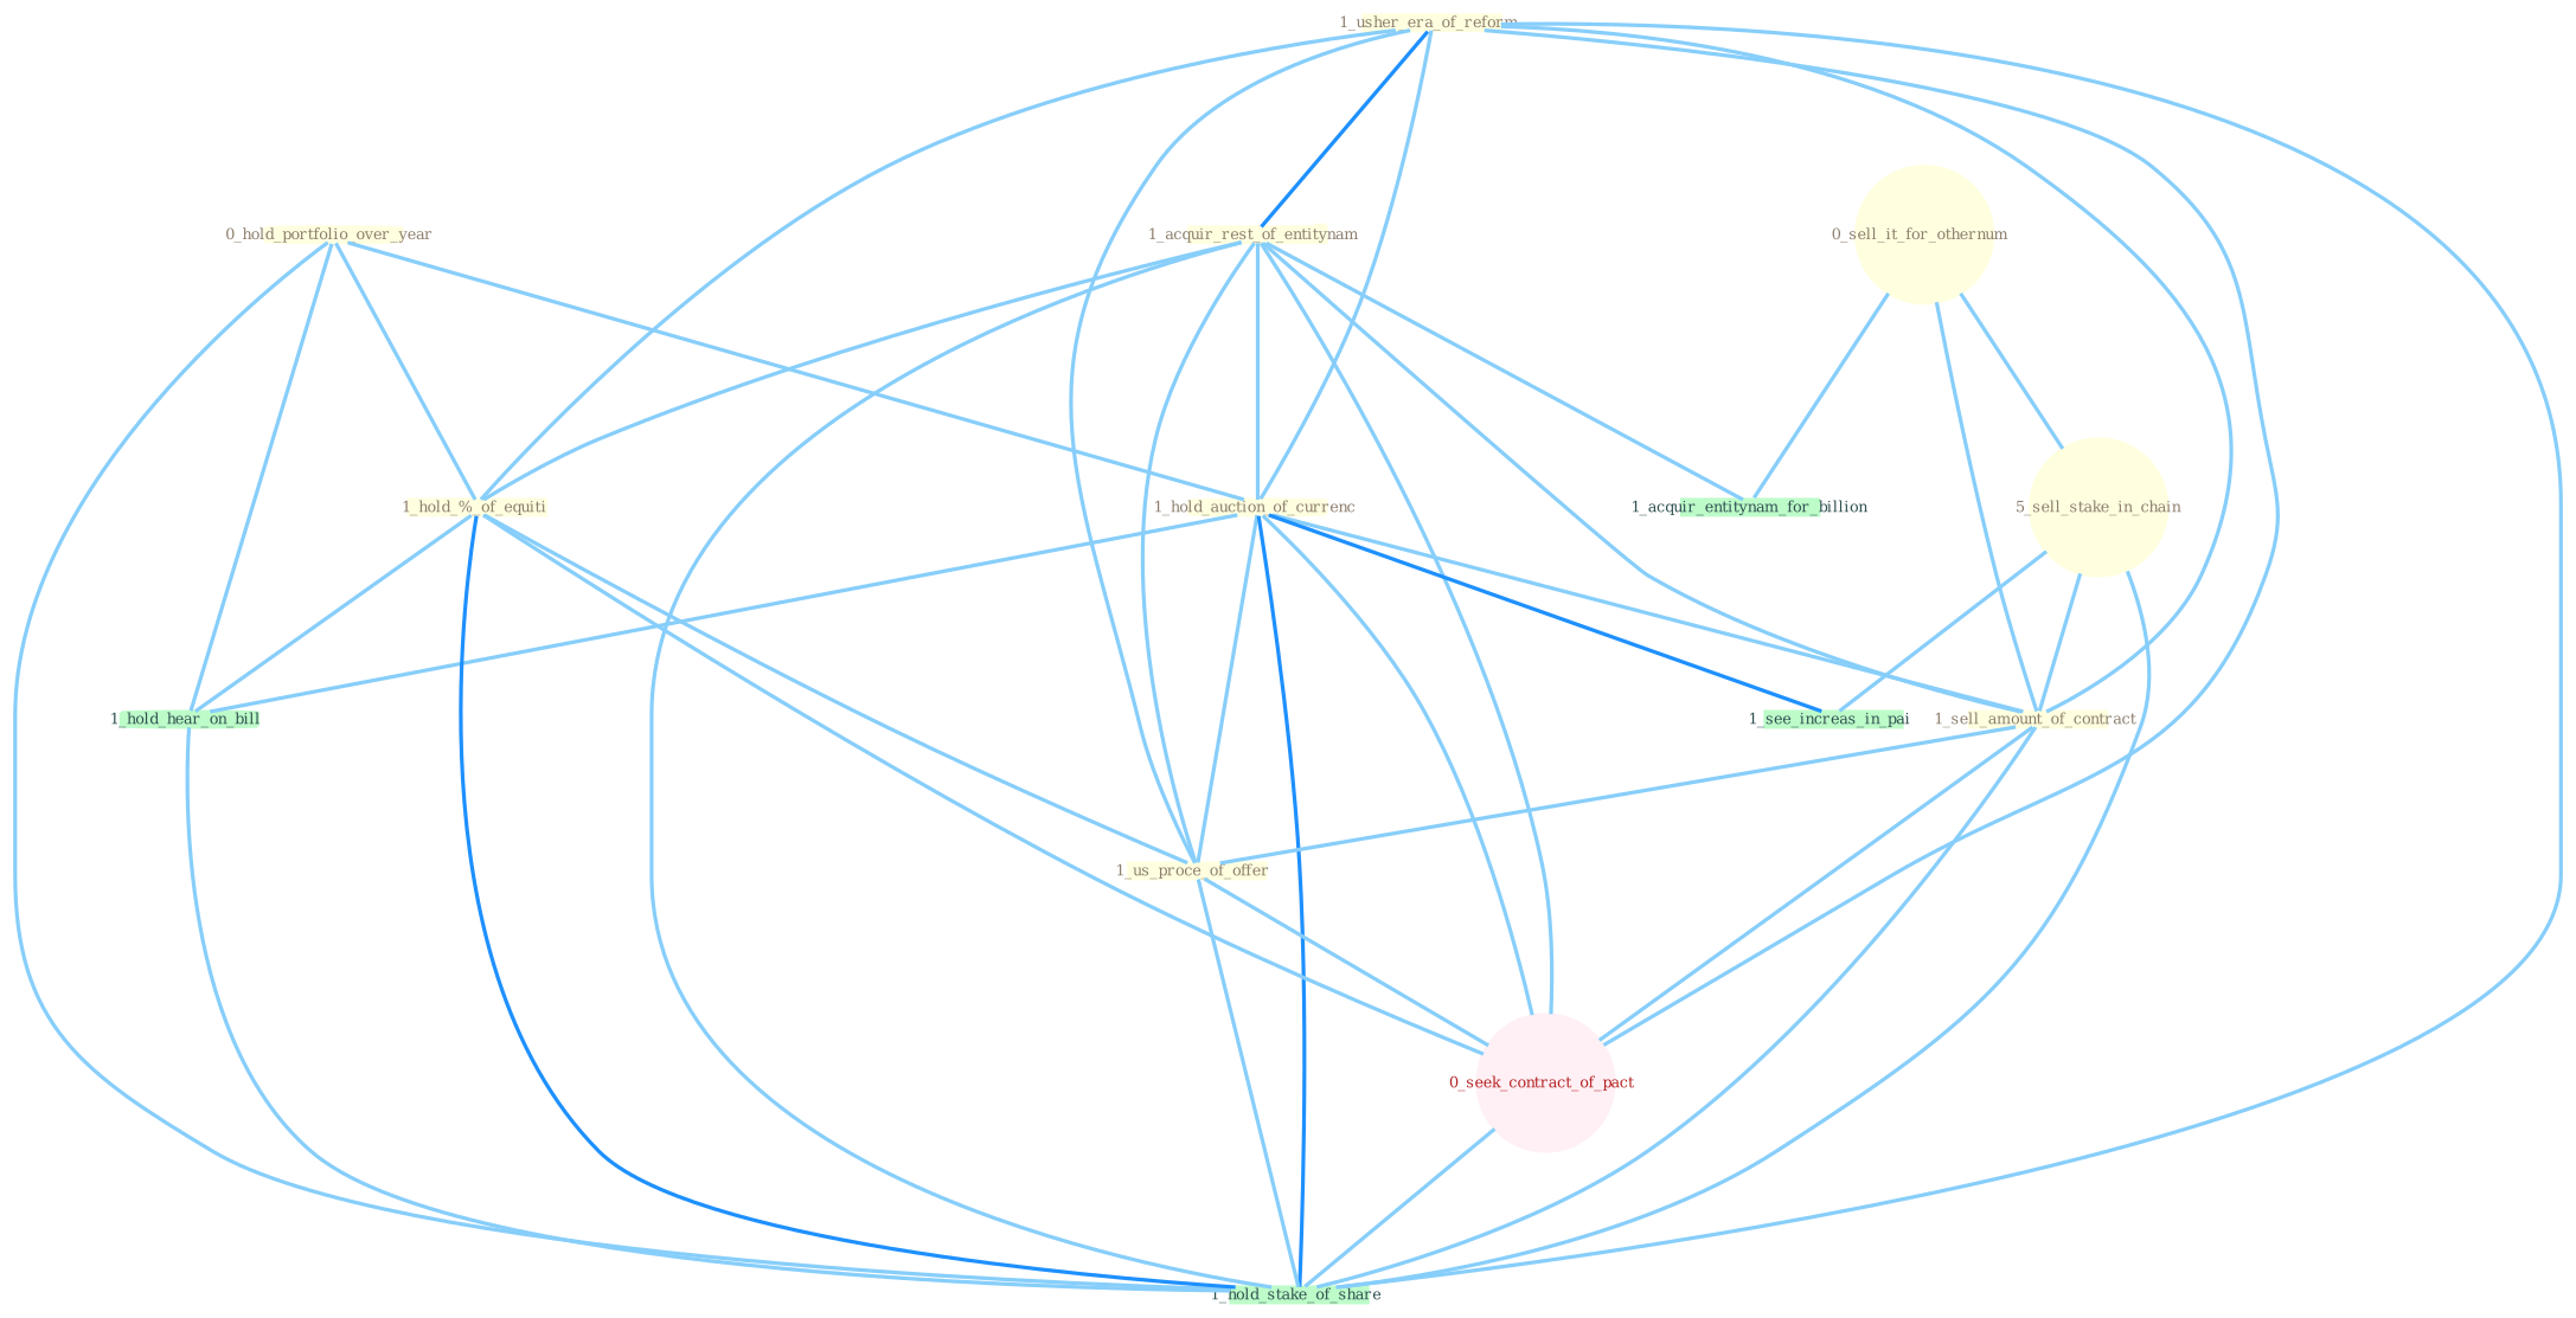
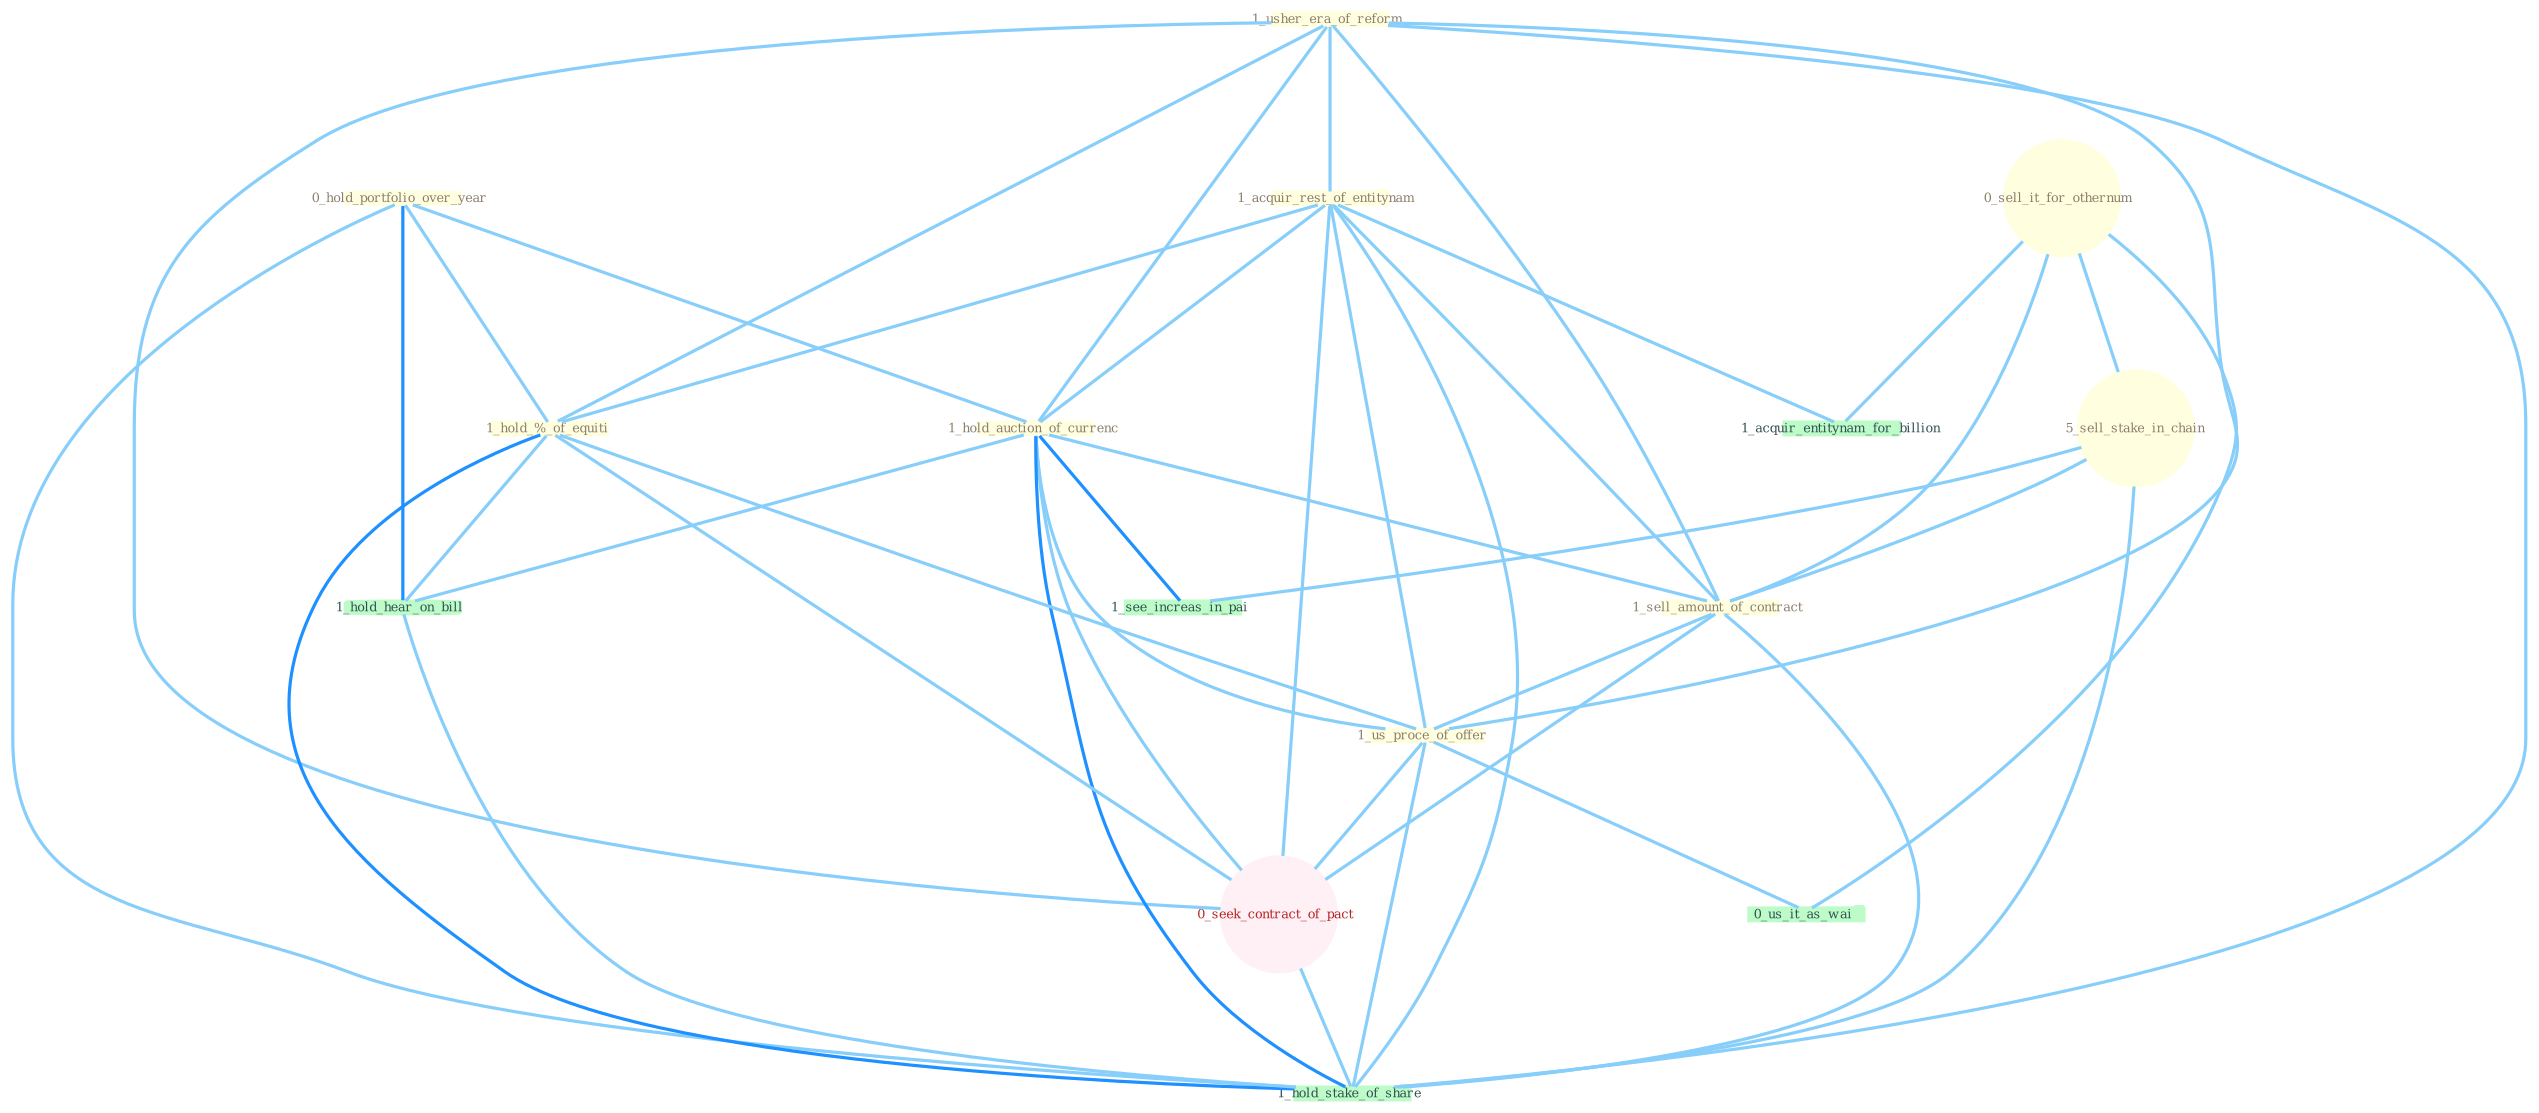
  graph {
    node [color="#ffffe0" fixedsize=true fontcolor="#8b7d6b" fontsize=4 shape=box style=filled]
    edge [color="#87cefa" w=1]
    "0_hold_portfolio_over_year " [height=.06 shape=cylinder width=.5]
    "1_usher_era_of_reform " [height=.06 width=.5]
    "1_acquir_rest_of_entitynam " [height=.06 shape=folder width=.5]
    "0_sell_it_for_othernum " [height=.06 shape=circle width=.5]
    n5 [height=.06 label="5_sell_stake_in_chain" shape=circle width=.5]
    "1_hold_auction_of_currenc " [height=.06 shape=cylinder width=.5]
    "1_hold_%_of_equiti " [height=.06 width=.5]
    "1_sell_amount_of_contract " [height=.06 width=.5]
    "1_us_proce_of_offer " [height=.06 width=.5]
    "0_seek_contract_of_pact " [color="#fff0f5" fontcolor="#b22222" height=.06 shape=circle width=.5]
    "1_hold_hear_on_bill " [color="#BDFCC9" fontcolor="#2f4f4f" height=.06 shape=cylinder width=.5]
    "1_hold_stake_of_share " [color="#BDFCC9" fontcolor="#2f4f4f" height=.06 shape=folder width=.5]
    n13 [color="#BDFCC9" fontcolor="#2f4f4f" height=.06 label="1_acquir_entitynam_for_billion" width=.5]
+   "0_us_it_as_wai " [color="#BDFCC9" fontcolor="#2f4f4f" height=.06 shape=folder width=.5]
    "1_see_increas_in_pai " [color="#BDFCC9" fontcolor="#2f4f4f" height=.06 width=.5]
    subgraph sub_1 {
      "0_hold_portfolio_over_year "
      "1_usher_era_of_reform "
      "1_acquir_rest_of_entitynam "
      "0_sell_it_for_othernum "
      n5
      "1_hold_auction_of_currenc "
      "1_hold_%_of_equiti "
      "1_sell_amount_of_contract "
      "1_us_proce_of_offer "
    }
    subgraph sub_2 {
      "0_seek_contract_of_pact "
    }
    "0_hold_portfolio_over_year " -- "1_hold_auction_of_currenc "
    "0_hold_portfolio_over_year " -- "1_hold_%_of_equiti "
-   "0_hold_portfolio_over_year " -- "1_hold_hear_on_bill "
+   "0_hold_portfolio_over_year " -- "1_hold_hear_on_bill " [color="#1e90ff"]
    "0_hold_portfolio_over_year " -- "1_hold_stake_of_share "
-   "1_usher_era_of_reform " -- "1_acquir_rest_of_entitynam " [color="#1e90ff"]
+   "1_usher_era_of_reform " -- "1_acquir_rest_of_entitynam "
    "1_usher_era_of_reform " -- "1_hold_auction_of_currenc "
    "1_usher_era_of_reform " -- "1_hold_%_of_equiti "
    "1_usher_era_of_reform " -- "1_sell_amount_of_contract "
    "1_usher_era_of_reform " -- "1_us_proce_of_offer "
    "1_usher_era_of_reform " -- "0_seek_contract_of_pact "
    "1_usher_era_of_reform " -- "1_hold_stake_of_share "
    "1_acquir_rest_of_entitynam " -- "1_hold_auction_of_currenc "
    "1_acquir_rest_of_entitynam " -- "1_hold_%_of_equiti "
    "1_acquir_rest_of_entitynam " -- "1_sell_amount_of_contract "
    "1_acquir_rest_of_entitynam " -- "1_us_proce_of_offer "
    "1_acquir_rest_of_entitynam " -- "0_seek_contract_of_pact "
    "1_acquir_rest_of_entitynam " -- "1_hold_stake_of_share "
    "1_acquir_rest_of_entitynam " -- n13
    "0_sell_it_for_othernum " -- n5
    "0_sell_it_for_othernum " -- "1_sell_amount_of_contract "
    "0_sell_it_for_othernum " -- n13
+   "0_sell_it_for_othernum " -- "0_us_it_as_wai "
    n5 -- "1_sell_amount_of_contract "
    n5 -- "1_hold_stake_of_share "
    n5 -- "1_see_increas_in_pai "
    "1_hold_auction_of_currenc " -- "1_sell_amount_of_contract "
    "1_hold_auction_of_currenc " -- "1_us_proce_of_offer "
    "1_hold_auction_of_currenc " -- "0_seek_contract_of_pact "
    "1_hold_auction_of_currenc " -- "1_hold_hear_on_bill "
    "1_hold_auction_of_currenc " -- "1_hold_stake_of_share " [color="#1e90ff" w=2]
    "1_hold_auction_of_currenc " -- "1_see_increas_in_pai " [color="#1e90ff" w=2]
    "1_hold_%_of_equiti " -- "1_us_proce_of_offer "
    "1_hold_%_of_equiti " -- "0_seek_contract_of_pact "
    "1_hold_%_of_equiti " -- "1_hold_hear_on_bill "
    "1_hold_%_of_equiti " -- "1_hold_stake_of_share " [color="#1e90ff" w=2]
    "1_sell_amount_of_contract " -- "1_us_proce_of_offer "
    "1_sell_amount_of_contract " -- "0_seek_contract_of_pact "
    "1_sell_amount_of_contract " -- "1_hold_stake_of_share "
    "1_us_proce_of_offer " -- "0_seek_contract_of_pact "
    "1_us_proce_of_offer " -- "1_hold_stake_of_share "
+   "1_us_proce_of_offer " -- "0_us_it_as_wai "
    "0_seek_contract_of_pact " -- "1_hold_stake_of_share "
    "1_hold_hear_on_bill " -- "1_hold_stake_of_share "
  }
